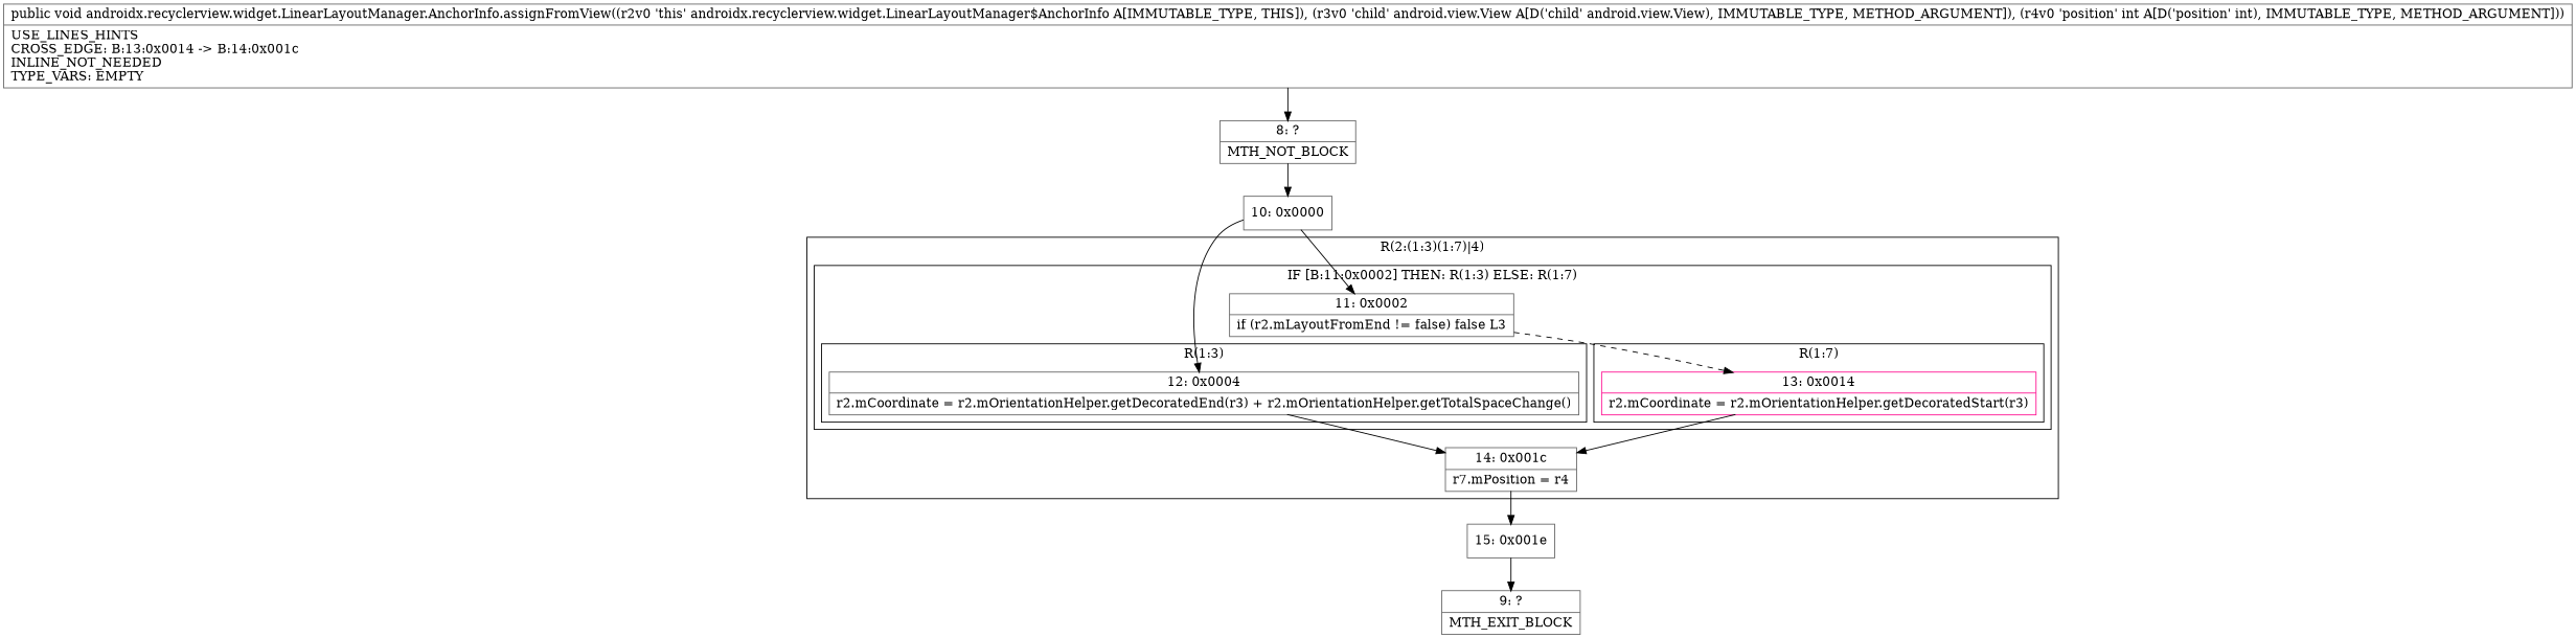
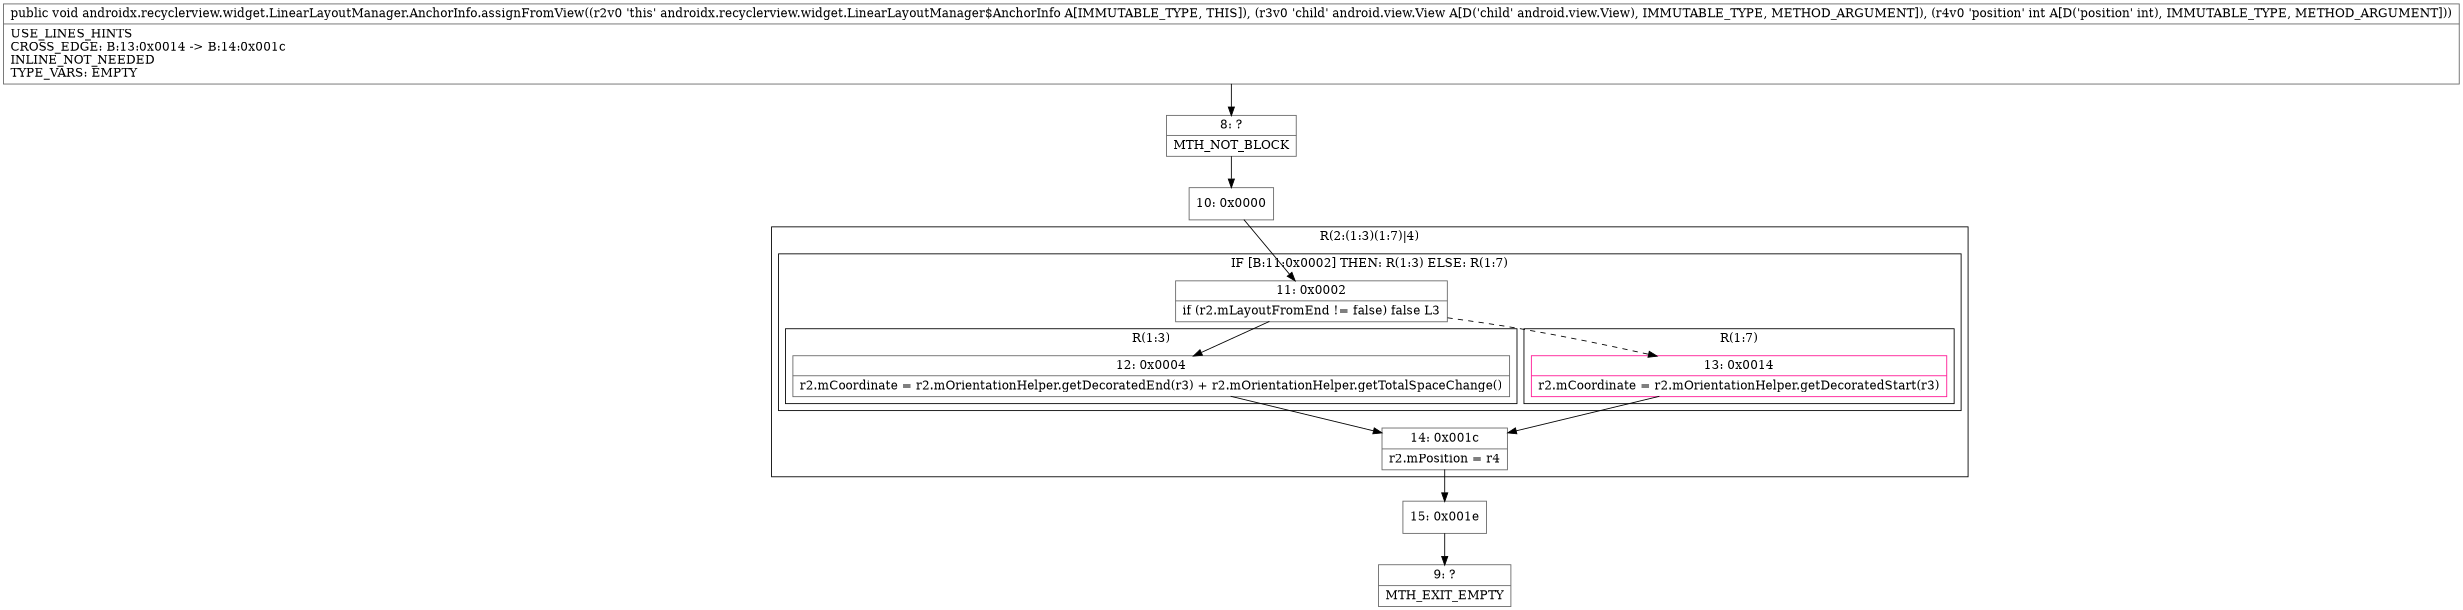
  digraph {
    node [color=gray40 shape=record]
    n1 [label="{12\:\ 0x0004|r2.mCoordinate = r2.mOrientationHelper.getDecoratedEnd(r3) + r2.mOrientationHelper.getTotalSpaceChange()\l}"]
    n2 [color=deeppink label="{13\:\ 0x0014|r2.mCoordinate = r2.mOrientationHelper.getDecoratedStart(r3)\l}"]
    n3 [label="{11\:\ 0x0002|if (r2.mLayoutFromEnd != false) false L3\l}"]
-   n4 [label="{14\:\ 0x001c|r7.mPosition = r4\l}"]
+   n4 [label="{14\:\ 0x001c|r2.mPosition = r4\l}"]
    n5 [label="{15\:\ 0x001e}"]
-   n6 [label="{9\:\ ?|MTH_EXIT_BLOCK\l}"]
+   n6 [label="{9\:\ ?|MTH_EXIT_EMPTY\l}"]
    n7 [label="{8\:\ ?|MTH_NOT_BLOCK\l}"]
    n8 [label="{10\:\ 0x0000}"]
    n9 [label="{public void androidx.recyclerview.widget.LinearLayoutManager.AnchorInfo.assignFromView((r2v0 'this' androidx.recyclerview.widget.LinearLayoutManager$AnchorInfo A[IMMUTABLE_TYPE, THIS]), (r3v0 'child' android.view.View A[D('child' android.view.View), IMMUTABLE_TYPE, METHOD_ARGUMENT]), (r4v0 'position' int A[D('position' int), IMMUTABLE_TYPE, METHOD_ARGUMENT]))  | USE_LINES_HINTS\lCROSS_EDGE: B:13:0x0014 \-\> B:14:0x001c\lINLINE_NOT_NEEDED\lTYPE_VARS: EMPTY\l}"]
    subgraph cluster_1 {
      label="R(2:(1:3)(1:7)|4)"
      n4
      subgraph cluster_2 {
        label="IF [B:11:0x0002] THEN: R(1:3) ELSE: R(1:7)"
        n3
        subgraph cluster_3 {
          label="R(1:3)"
          n1
        }
        subgraph cluster_4 {
          label="R(1:7)"
          n2
        }
      }
    }
    n1 -> n4
    n2 -> n4
-   n8 -> n1
+   n3 -> n1
    n3 -> n2 [style=dashed]
    n4 -> n5
    n5 -> n6
    n7 -> n8
    n8 -> n3
    n9 -> n7
  }
